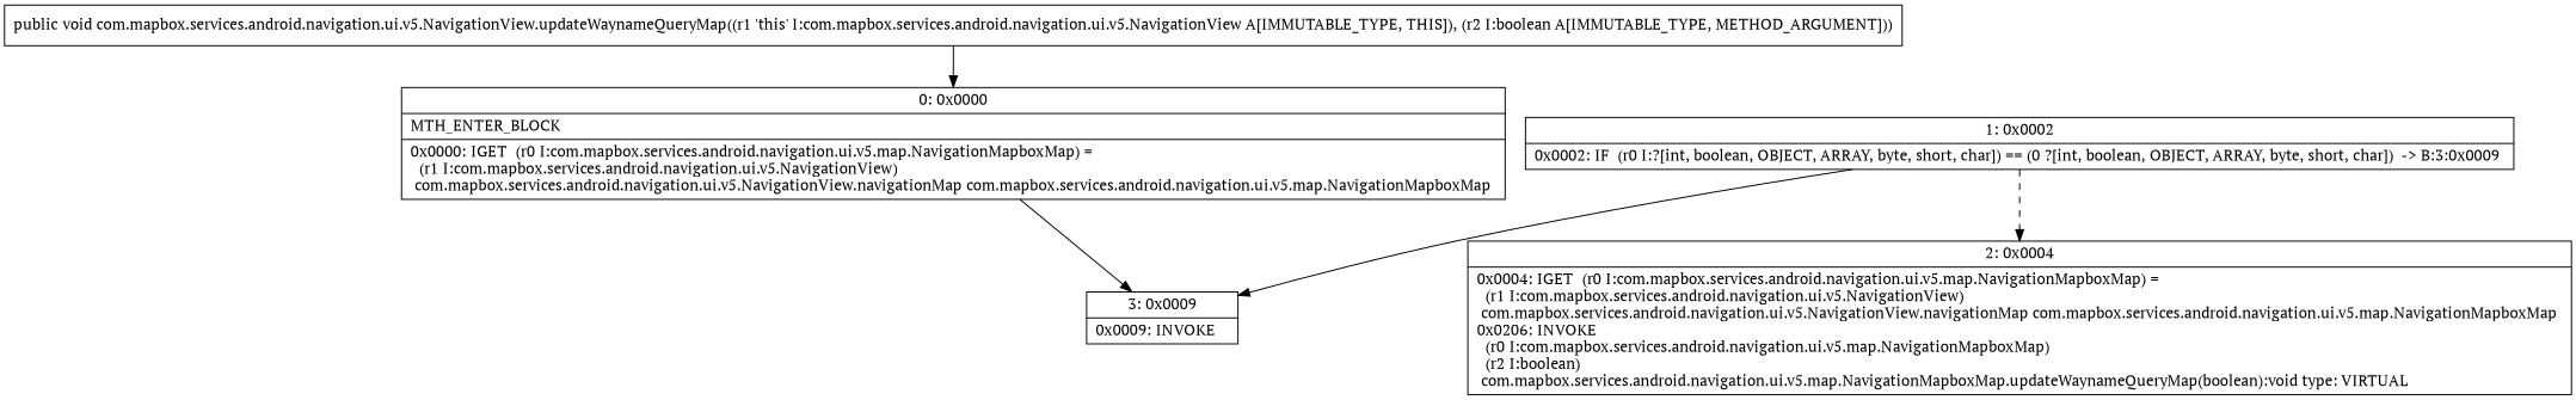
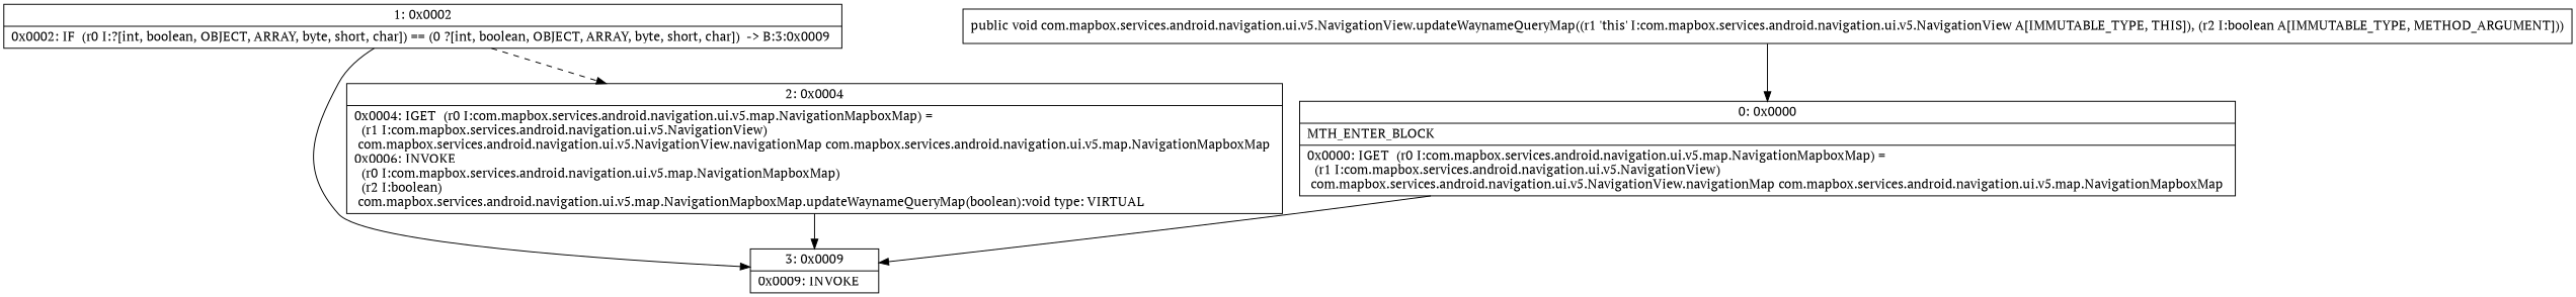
  digraph {
    fontname="PT Serif"
    node [fontname="PT Serif" shape=record]
    edge [fontname="PT Serif"]
    n1 [label="{0\:\ 0x0000|MTH_ENTER_BLOCK\l|0x0000: IGET  (r0 I:com.mapbox.services.android.navigation.ui.v5.map.NavigationMapboxMap) = \l  (r1 I:com.mapbox.services.android.navigation.ui.v5.NavigationView)\l com.mapbox.services.android.navigation.ui.v5.NavigationView.navigationMap com.mapbox.services.android.navigation.ui.v5.map.NavigationMapboxMap \l}"]
    n2 [label="{3\:\ 0x0009|0x0009: INVOKE   \l}"]
    n3 [label="{1\:\ 0x0002|0x0002: IF  (r0 I:?[int, boolean, OBJECT, ARRAY, byte, short, char]) == (0 ?[int, boolean, OBJECT, ARRAY, byte, short, char])  \-\> B:3:0x0009 \l}"]
-   n4 [label="{2\:\ 0x0004|0x0004: IGET  (r0 I:com.mapbox.services.android.navigation.ui.v5.map.NavigationMapboxMap) = \l  (r1 I:com.mapbox.services.android.navigation.ui.v5.NavigationView)\l com.mapbox.services.android.navigation.ui.v5.NavigationView.navigationMap com.mapbox.services.android.navigation.ui.v5.map.NavigationMapboxMap \l0x0206: INVOKE  \l  (r0 I:com.mapbox.services.android.navigation.ui.v5.map.NavigationMapboxMap)\l  (r2 I:boolean)\l com.mapbox.services.android.navigation.ui.v5.map.NavigationMapboxMap.updateWaynameQueryMap(boolean):void type: VIRTUAL \l}"]
+   n4 [label="{2\:\ 0x0004|0x0004: IGET  (r0 I:com.mapbox.services.android.navigation.ui.v5.map.NavigationMapboxMap) = \l  (r1 I:com.mapbox.services.android.navigation.ui.v5.NavigationView)\l com.mapbox.services.android.navigation.ui.v5.NavigationView.navigationMap com.mapbox.services.android.navigation.ui.v5.map.NavigationMapboxMap \l0x0006: INVOKE  \l  (r0 I:com.mapbox.services.android.navigation.ui.v5.map.NavigationMapboxMap)\l  (r2 I:boolean)\l com.mapbox.services.android.navigation.ui.v5.map.NavigationMapboxMap.updateWaynameQueryMap(boolean):void type: VIRTUAL \l}"]
    n5 [label="{public void com.mapbox.services.android.navigation.ui.v5.NavigationView.updateWaynameQueryMap((r1 'this' I:com.mapbox.services.android.navigation.ui.v5.NavigationView A[IMMUTABLE_TYPE, THIS]), (r2 I:boolean A[IMMUTABLE_TYPE, METHOD_ARGUMENT])) }"]
    n1 -> n2
    n3 -> n2
    n3 -> n4 [style=dashed]
+   n4 -> n2
    n5 -> n1
  }
